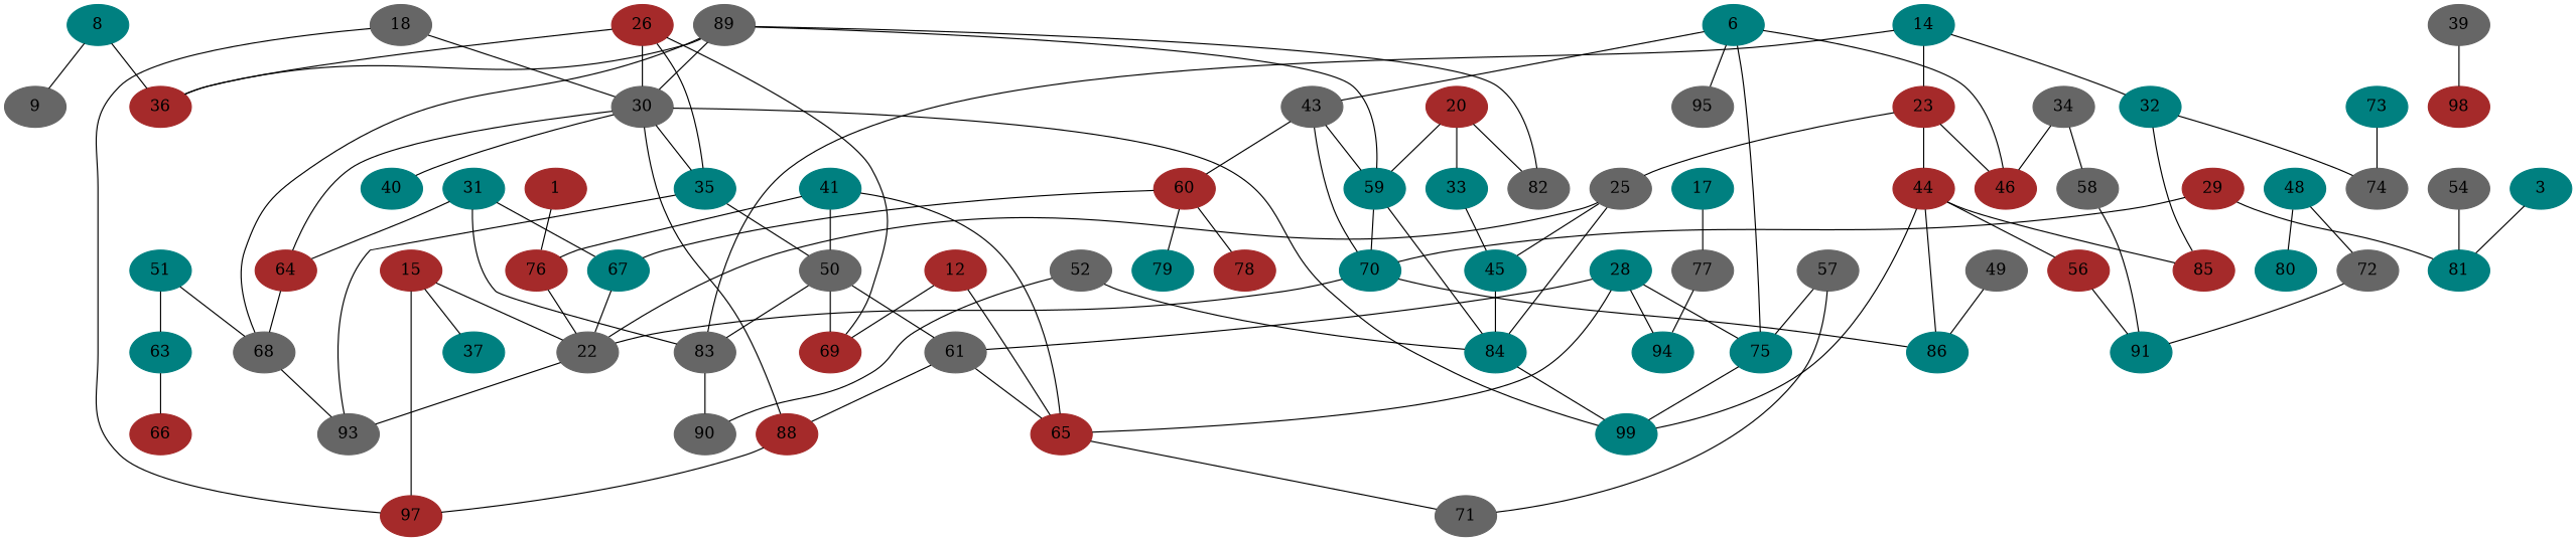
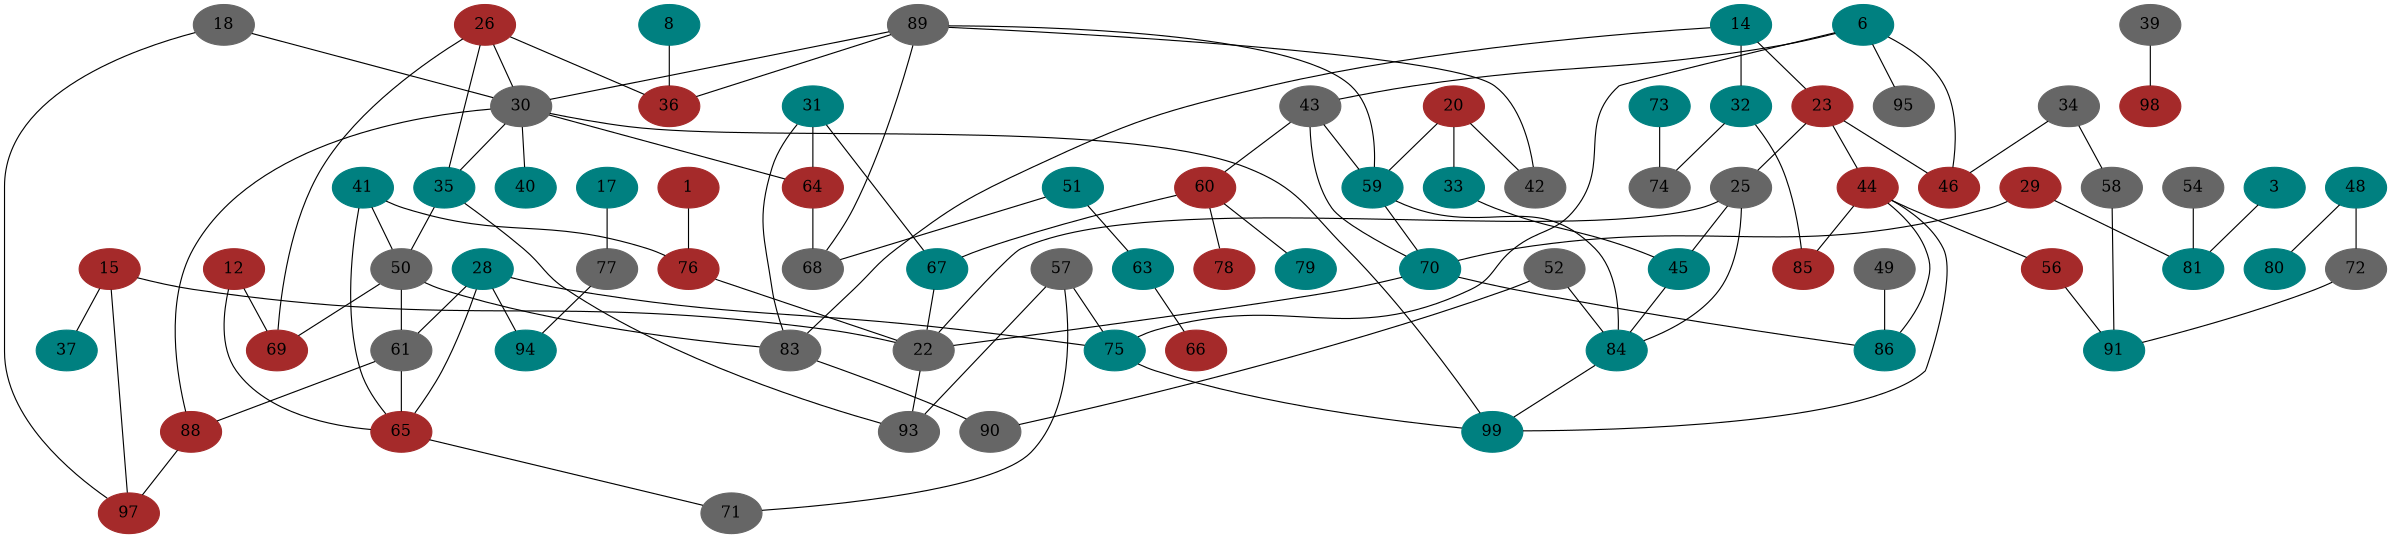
  graph {
    node [color=teal style=filled]
    edge [weight=1.0]
    1 [color=brown]
    76 [color=brown]
    n3 [color=gray40 label=22]
    49 [color=gray40]
    86
    60 [color=brown]
    67
    78 [color=brown]
    79
    61 [color=gray40]
    65 [color=brown]
    88 [color=brown]
    3
    81
    43 [color=gray40]
    6
    46 [color=brown]
    75
    95 [color=gray40]
    59
    70
    99
-   9 [color=gray40]
    8
    36 [color=brown]
    12 [color=brown]
    69 [color=brown]
    71 [color=gray40]
    23 [color=brown]
    14
    32
    83 [color=gray40]
    25 [color=gray40]
    44 [color=brown]
    74 [color=gray40]
    85 [color=brown]
    90 [color=gray40]
    15 [color=brown]
    37
    97 [color=brown]
    93 [color=gray40]
    77 [color=gray40]
    17
    94
    18 [color=gray40]
    30 [color=gray40]
    35
    40
    64 [color=brown]
    n50 [color=gray40 label=89]
-   42 [color=gray40 label=82]
+   42 [color=gray40]
    68 [color=gray40]
    84
    20 [color=brown]
    33
    45
    56 [color=brown]
    26 [color=brown]
    50 [color=gray40]
    28
    29 [color=brown]
    31
    34 [color=gray40]
    58 [color=gray40]
    91
    39 [color=gray40]
    98 [color=brown]
    41
    72 [color=gray40]
    48
    80
    51
    63
    66 [color=brown]
    52 [color=gray40]
    54 [color=gray40]
    57 [color=gray40]
    73
    1 -- 76
    76 -- n3
    n3 -- 93
    49 -- 86
    60 -- 67
    60 -- 78
    60 -- 79
    67 -- n3
    61 -- 65
    61 -- 88
    65 -- 71
    88 -- 97
    3 -- 81
    43 -- 60
    43 -- 59
    43 -- 70
    6 -- 43
    6 -- 46
    6 -- 75
    6 -- 95
    75 -- 99
    59 -- 70
    59 -- 84
    70 -- n3
    70 -- 86
-   8 -- 9
    8 -- 36
    12 -- 65
    12 -- 69
    23 -- 46
    23 -- 25
    23 -- 44
    14 -- 23
    14 -- 32
    14 -- 83
    32 -- 74
    32 -- 85
    83 -- 90
    25 -- n3
    25 -- 84
    25 -- 45
    44 -- 86
    44 -- 99
    44 -- 85
    44 -- 56
    15 -- n3
    15 -- 37
    15 -- 97
    77 -- 94
    17 -- 77
    18 -- 97
    18 -- 30
    30 -- 88
    30 -- 99
    30 -- 35
    30 -- 40
    30 -- 64
    35 -- 93
    35 -- 50
    64 -- 68
    n50 -- 59
    n50 -- 36
    n50 -- 30
    n50 -- 42
    n50 -- 68
    84 -- 99
    20 -- 59
    20 -- 42
    20 -- 33
    33 -- 45
    45 -- 84
    56 -- 91
    26 -- 36
    26 -- 69
    26 -- 30
    26 -- 35
    50 -- 61
    50 -- 69
    50 -- 83
    28 -- 61
    28 -- 65
    28 -- 75
    28 -- 94
    29 -- 81
    29 -- 70
    31 -- 67
    31 -- 83
    31 -- 64
    34 -- 46
    34 -- 58
    58 -- 91
    39 -- 98
    41 -- 76
    41 -- 65
    41 -- 50
    72 -- 91
    48 -- 72
    48 -- 80
    51 -- 68
    51 -- 63
    63 -- 66
    52 -- 90
    52 -- 84
    54 -- 81
    57 -- 75
    57 -- 71
-   68 -- 93
+   57 -- 93
    73 -- 74
  }
